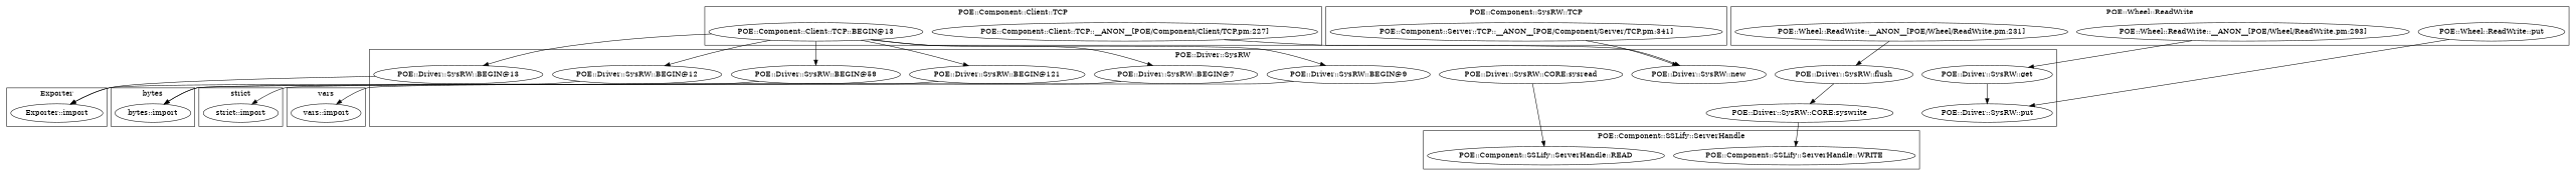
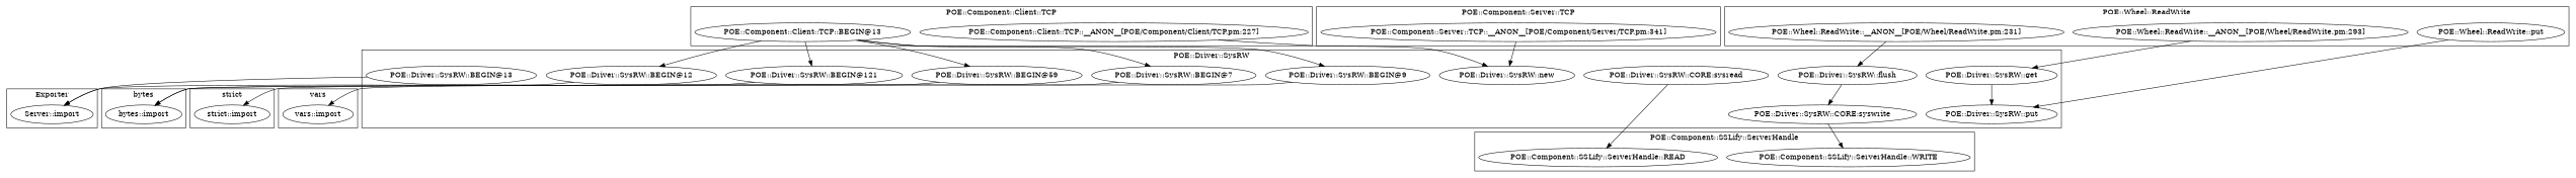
  digraph {
    "POE::Component::SSLify::ServerHandle::READ"
    "POE::Component::SSLify::ServerHandle::WRITE"
    "strict::import"
-   "Exporter::import"
+   "Exporter::import" [label="Server::import"]
    "bytes::import"
    "vars::import"
    "POE::Driver::SysRW::flush"
    "POE::Driver::SysRW::BEGIN@12"
    "POE::Driver::SysRW::CORE:syswrite"
    "POE::Driver::SysRW::BEGIN@13"
    "POE::Driver::SysRW::get"
    "POE::Driver::SysRW::BEGIN@59"
    "POE::Driver::SysRW::new"
    "POE::Driver::SysRW::BEGIN@121"
    "POE::Driver::SysRW::BEGIN@7"
    "POE::Driver::SysRW::put"
    "POE::Driver::SysRW::BEGIN@9"
    "POE::Driver::SysRW::CORE:sysread"
    "POE::Component::Client::TCP::BEGIN@13"
    "POE::Component::Client::TCP::__ANON__[POE/Component/Client/TCP.pm:227]"
    "POE::Component::Server::TCP::__ANON__[POE/Component/Server/TCP.pm:341]"
    "POE::Wheel::ReadWrite::__ANON__[POE/Wheel/ReadWrite.pm:293]"
    "POE::Wheel::ReadWrite::put"
    "POE::Wheel::ReadWrite::__ANON__[POE/Wheel/ReadWrite.pm:231]"
    subgraph cluster_1 {
      label="POE::Component::SSLify::ServerHandle"
      "POE::Component::SSLify::ServerHandle::READ"
      "POE::Component::SSLify::ServerHandle::WRITE"
    }
    subgraph cluster_2 {
      label="strict"
      "strict::import"
    }
    subgraph cluster_3 {
      label=Exporter
      "Exporter::import"
    }
    subgraph cluster_4 {
      label=bytes
      "bytes::import"
    }
    subgraph cluster_5 {
      label=vars
      "vars::import"
    }
    subgraph cluster_6 {
      label="POE::Driver::SysRW"
      "POE::Driver::SysRW::flush"
      "POE::Driver::SysRW::BEGIN@12"
      "POE::Driver::SysRW::CORE:syswrite"
      "POE::Driver::SysRW::BEGIN@13"
      "POE::Driver::SysRW::get"
      "POE::Driver::SysRW::BEGIN@59"
      "POE::Driver::SysRW::new"
      "POE::Driver::SysRW::BEGIN@121"
      "POE::Driver::SysRW::BEGIN@7"
      "POE::Driver::SysRW::put"
      "POE::Driver::SysRW::BEGIN@9"
      "POE::Driver::SysRW::CORE:sysread"
    }
    subgraph cluster_7 {
      label="POE::Component::Client::TCP"
      "POE::Component::Client::TCP::BEGIN@13"
      "POE::Component::Client::TCP::__ANON__[POE/Component/Client/TCP.pm:227]"
    }
    subgraph cluster_8 {
-     label="POE::Component::SysRW::TCP"
+     label="POE::Component::Server::TCP"
      "POE::Component::Server::TCP::__ANON__[POE/Component/Server/TCP.pm:341]"
    }
    subgraph cluster_9 {
      label="POE::Wheel::ReadWrite"
      "POE::Wheel::ReadWrite::__ANON__[POE/Wheel/ReadWrite.pm:293]"
      "POE::Wheel::ReadWrite::put"
      "POE::Wheel::ReadWrite::__ANON__[POE/Wheel/ReadWrite.pm:231]"
    }
    "POE::Driver::SysRW::flush" -> "POE::Driver::SysRW::CORE:syswrite"
    "POE::Driver::SysRW::BEGIN@12" -> "Exporter::import"
    "POE::Driver::SysRW::CORE:syswrite" -> "POE::Component::SSLify::ServerHandle::WRITE"
    "POE::Driver::SysRW::BEGIN@13" -> "Exporter::import"
    "POE::Driver::SysRW::get" -> "POE::Driver::SysRW::put"
    "POE::Driver::SysRW::BEGIN@59" -> "bytes::import"
    "POE::Driver::SysRW::BEGIN@121" -> "bytes::import"
    "POE::Driver::SysRW::BEGIN@7" -> "strict::import"
    "POE::Driver::SysRW::BEGIN@9" -> "vars::import"
    "POE::Driver::SysRW::CORE:sysread" -> "POE::Component::SSLify::ServerHandle::READ"
    "POE::Component::Client::TCP::BEGIN@13" -> "POE::Driver::SysRW::BEGIN@12"
-   "POE::Component::Client::TCP::BEGIN@13" -> "POE::Driver::SysRW::BEGIN@13"
    "POE::Component::Client::TCP::BEGIN@13" -> "POE::Driver::SysRW::BEGIN@59"
    "POE::Component::Client::TCP::BEGIN@13" -> "POE::Driver::SysRW::BEGIN@121"
    "POE::Component::Client::TCP::BEGIN@13" -> "POE::Driver::SysRW::BEGIN@7"
    "POE::Component::Client::TCP::BEGIN@13" -> "POE::Driver::SysRW::BEGIN@9"
    "POE::Component::Client::TCP::__ANON__[POE/Component/Client/TCP.pm:227]" -> "POE::Driver::SysRW::new"
    "POE::Component::Server::TCP::__ANON__[POE/Component/Server/TCP.pm:341]" -> "POE::Driver::SysRW::new"
    "POE::Wheel::ReadWrite::__ANON__[POE/Wheel/ReadWrite.pm:293]" -> "POE::Driver::SysRW::get"
    "POE::Wheel::ReadWrite::put" -> "POE::Driver::SysRW::put"
    "POE::Wheel::ReadWrite::__ANON__[POE/Wheel/ReadWrite.pm:231]" -> "POE::Driver::SysRW::flush"
  }
